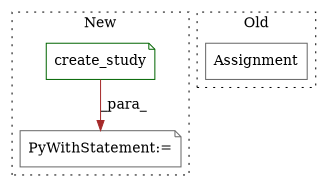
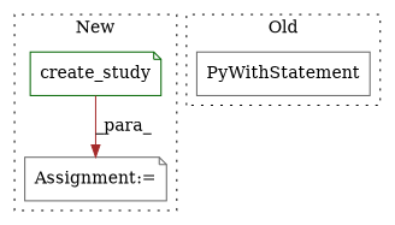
  digraph {
    node [shape=note color=gray40]
    n1 [a=32 l=14 label=create_study s=19620 color=darkgreen]
-   n2 [a=7 l=1 label="PyWithStatement:=" s=19612]
-   n3 [a=104 l="10,2" label=Assignment s="19559,19626" shape=box]
+   n2 [a=7 l=1 label="Assignment:=" s=19612]
+   n3 [a=104 l="10,2" label=PyWithStatement s="19559,19626" shape=box]
    subgraph cluster_1 {
      label=New
      style=dotted
      n1
      n2
    }
    subgraph cluster_2 {
      label=Old
      style=dotted
      n3
    }
    n1 -> n2 [label=_para_ color=brown]
  }
